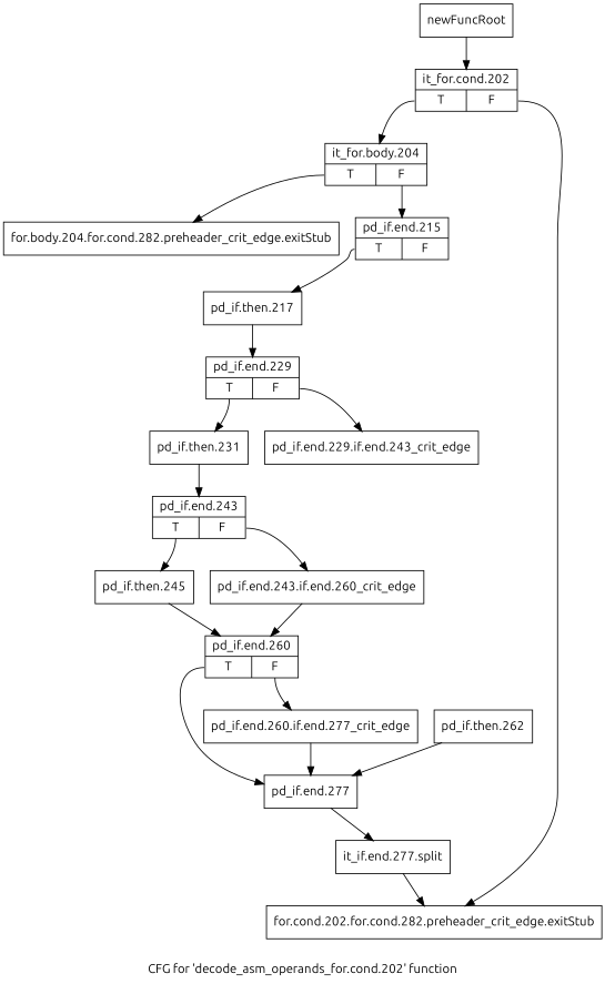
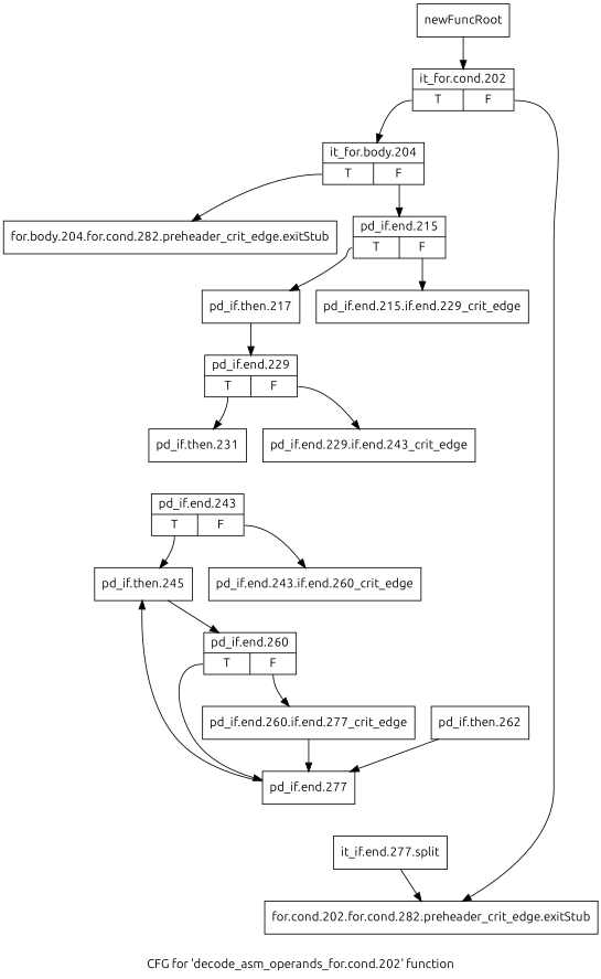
  digraph {
    fontname=Ubuntu
    label="CFG for 'decode_asm_operands_for.cond.202' function"
    node [fontname=Ubuntu shape=record]
    edge [fontname=Ubuntu]
    n1 [label="{newFuncRoot}"]
    n2 [label="{it_for.cond.202|{<s0>T|<s1>F}}"]
    n3 [label="{for.cond.202.for.cond.282.preheader_crit_edge.exitStub}"]
    n4 [label="{it_for.body.204|{<s0>T|<s1>F}}"]
    n5 [label="{for.body.204.for.cond.282.preheader_crit_edge.exitStub}"]
    n6 [label="{pd_if.end.215|{<s0>T|<s1>F}}"]
    n7 [label="{pd_if.then.217}"]
+   n8 [label="{pd_if.end.215.if.end.229_crit_edge}"]
    n9 [label="{pd_if.end.229|{<s0>T|<s1>F}}"]
    n10 [label="{pd_if.then.231}"]
    n11 [label="{pd_if.end.229.if.end.243_crit_edge}"]
    n12 [label="{pd_if.end.243|{<s0>T|<s1>F}}"]
    n13 [label="{pd_if.then.245}"]
    n14 [label="{pd_if.end.243.if.end.260_crit_edge}"]
    n15 [label="{pd_if.end.260|{<s0>T|<s1>F}}"]
    n16 [label="{pd_if.end.260.if.end.277_crit_edge}"]
    n17 [label="{pd_if.end.277}"]
    n18 [label="{pd_if.then.262}"]
    n19 [label="{it_if.end.277.split}"]
    n1 -> n2
    n2 -> n3 [tailport=s1]
    n2 -> n4 [tailport=s0]
    n4 -> n5 [tailport=s0]
    n4 -> n6 [tailport=s1]
    n6 -> n7 [tailport=s0]
+   n6 -> n8 [tailport=s1]
    n7 -> n9
    n9 -> n10 [tailport=s0]
    n9 -> n11 [tailport=s1]
-   n10 -> n12
    n12 -> n13 [tailport=s0]
    n12 -> n14 [tailport=s1]
    n13 -> n15
-   n14 -> n15
    n15 -> n16 [tailport=s1]
    n15 -> n17 [tailport=s0]
    n16 -> n17
-   n17 -> n19
+   n17 -> n13
    n18 -> n17
    n19 -> n3
  }
